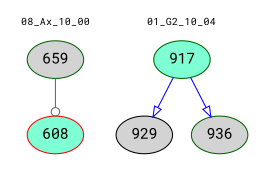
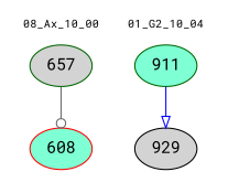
  digraph {
    fontname="Roboto Mono"
    node [color=darkgreen fillcolor=lightgrey fontname="Roboto Mono" style=filled]
    edge [arrowhead=onormal color=blue fontname="Roboto Mono"]
-   n1 [label=659]
+   n1 [label=657]
    n2 [color=red fillcolor=aquamarine label=608]
-   n3 [fillcolor=aquamarine label=917]
+   n3 [fillcolor=aquamarine label=911]
    n4 [color=black label=929]
-   n5 [label=936]
    subgraph cluster_1 {
      color=white
      fontsize=10
      label="08_Ax_10_00"
      n1
      n2
    }
    subgraph cluster_2 {
      color=white
      fontsize=10
      label="01_G2_10_04"
      n3
      n4
-     n5
    }
    n1 -> n2 [arrowhead=odot color=gray40]
    n3 -> n4
-   n3 -> n5
  }
